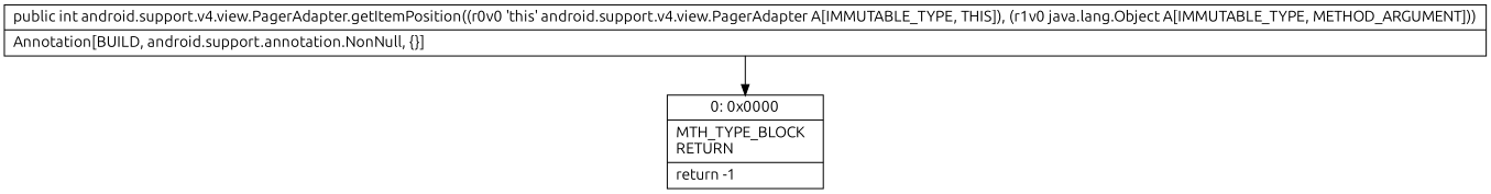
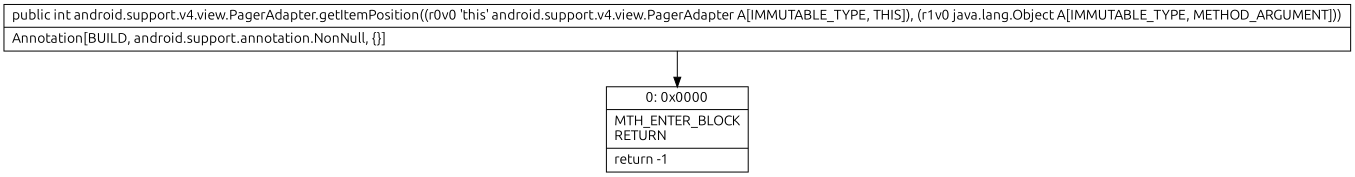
  digraph {
    fontname=Ubuntu
    node [shape=record fontname=Ubuntu]
-   n1 [label="{0\:\ 0x0000|MTH_TYPE_BLOCK\lRETURN\l|return \-1\l}"]
+   n1 [label="{0\:\ 0x0000|MTH_ENTER_BLOCK\lRETURN\l|return \-1\l}"]
    n2 [label="{public int android.support.v4.view.PagerAdapter.getItemPosition((r0v0 'this' android.support.v4.view.PagerAdapter A[IMMUTABLE_TYPE, THIS]), (r1v0 java.lang.Object A[IMMUTABLE_TYPE, METHOD_ARGUMENT]))  | Annotation[BUILD, android.support.annotation.NonNull, \{\}]\l}"]
    n2 -> n1 [fontname=Ubuntu]
  }
